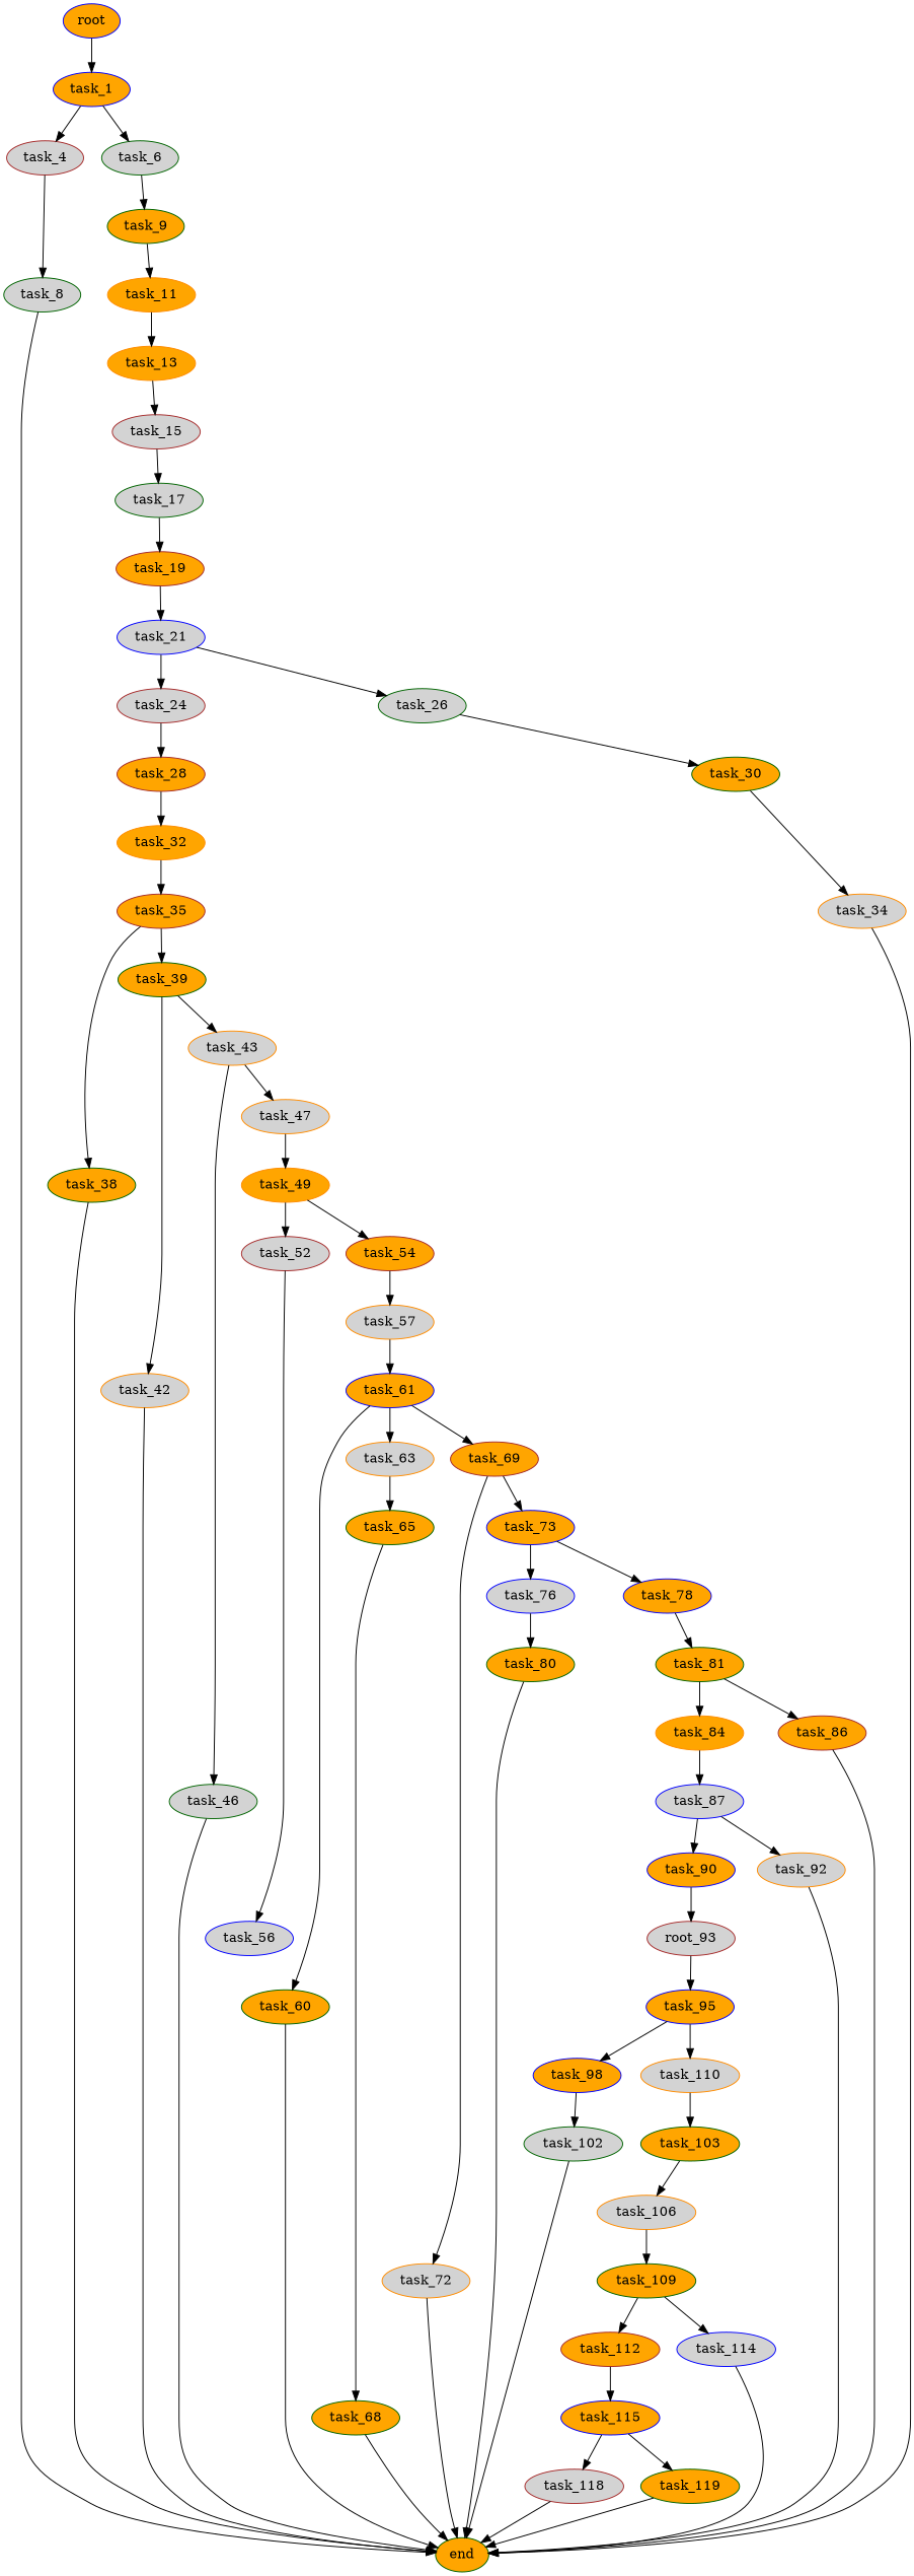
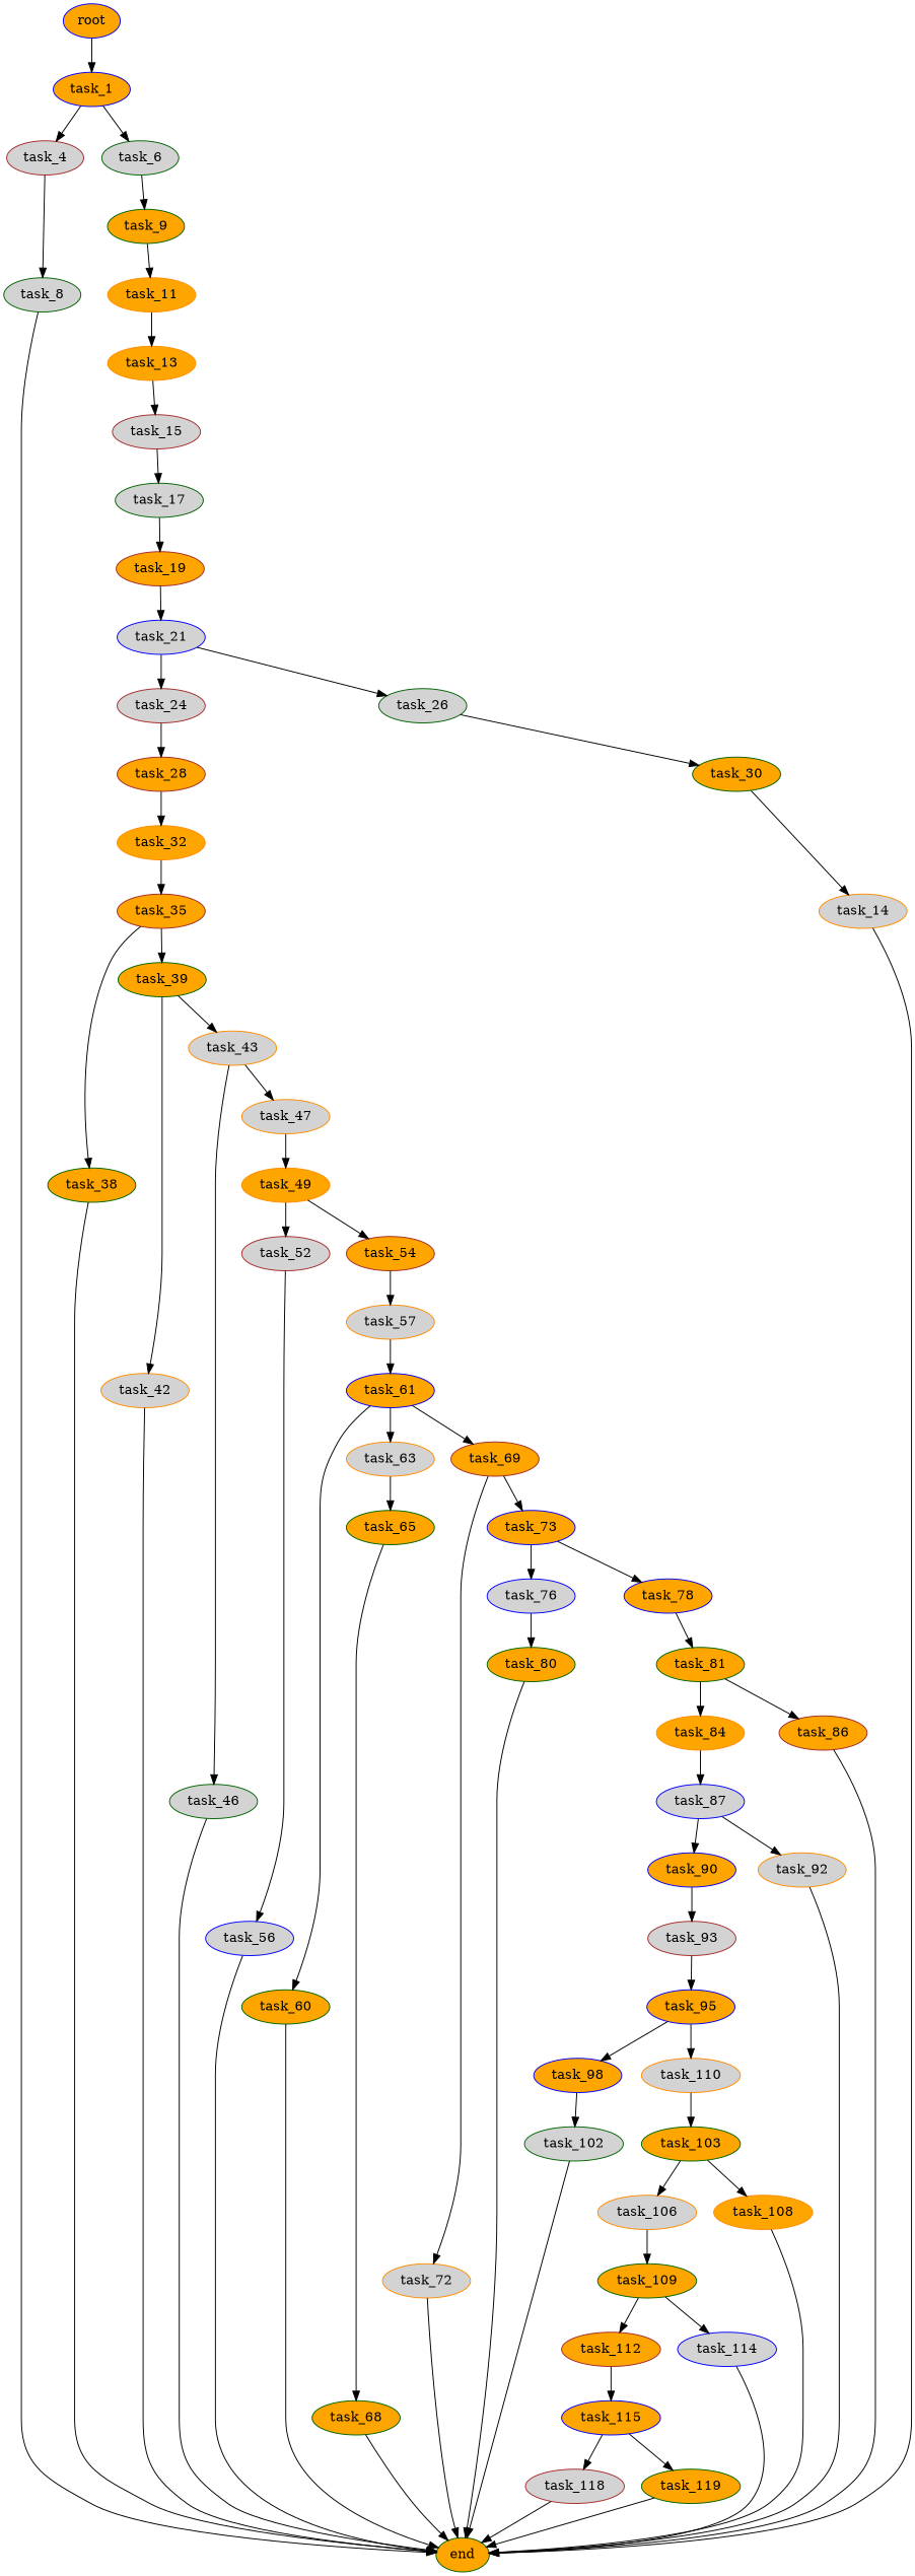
  digraph {
    node [color=darkgreen fillcolor=orange style=filled]
    root [color=blue]
    task_1 [color=blue]
    task_4 [color=brown fillcolor=lightgrey]
    task_6 [fillcolor=lightgrey]
    task_8 [fillcolor=lightgrey]
    task_9
    end
    task_11 [color=darkorange]
    task_13 [color=darkorange]
    task_15 [color=brown fillcolor=lightgrey]
    task_17 [fillcolor=lightgrey]
    task_19 [color=brown]
    task_21 [color=blue fillcolor=lightgrey]
    task_24 [color=brown fillcolor=lightgrey]
    task_26 [fillcolor=lightgrey]
    task_28 [color=brown]
    task_30
    task_32 [color=darkorange]
-   task_34 [color=darkorange fillcolor=lightgrey]
+   task_34 [color=darkorange fillcolor=lightgrey label=task_14]
    task_35 [color=brown]
    task_38
    task_39
    task_42 [color=darkorange fillcolor=lightgrey]
    task_43 [color=darkorange fillcolor=lightgrey]
    task_46 [fillcolor=lightgrey]
    task_47 [color=darkorange fillcolor=lightgrey]
    task_49 [color=darkorange]
    task_52 [color=brown fillcolor=lightgrey]
    task_54 [color=brown]
    task_56 [color=blue fillcolor=lightgrey]
    task_57 [color=darkorange fillcolor=lightgrey]
    task_61 [color=blue]
    task_60
    task_63 [color=darkorange fillcolor=lightgrey]
    task_69 [color=brown]
    task_65
    task_68
    task_72 [color=darkorange fillcolor=lightgrey]
    task_73 [color=blue]
    task_76 [color=blue fillcolor=lightgrey]
    task_78 [color=blue]
    task_80
    task_81
    task_84 [color=darkorange]
    task_86 [color=brown]
    task_87 [color=blue fillcolor=lightgrey]
    task_90 [color=blue]
    task_92 [color=darkorange fillcolor=lightgrey]
-   task_93 [color=brown fillcolor=lightgrey label=root_93]
+   task_93 [color=brown fillcolor=lightgrey]
    task_95 [color=blue]
    task_98 [color=blue]
    n52 [color=darkorange fillcolor=lightgrey label=task_110]
    task_102 [fillcolor=lightgrey]
    task_103
    task_106 [color=darkorange fillcolor=lightgrey]
+   task_108 [color=darkorange]
    task_109
    task_112 [color=brown]
    task_114 [color=blue fillcolor=lightgrey]
    task_115 [color=blue]
    task_118 [color=brown fillcolor=lightgrey]
    task_119
    root -> task_1
    task_1 -> task_4
    task_1 -> task_6
    task_4 -> task_8
    task_6 -> task_9
    task_8 -> end
    task_9 -> task_11
    task_11 -> task_13
    task_13 -> task_15
    task_15 -> task_17
    task_17 -> task_19
    task_19 -> task_21
    task_21 -> task_24
    task_21 -> task_26
    task_24 -> task_28
    task_26 -> task_30
    task_28 -> task_32
    task_30 -> task_34
    task_32 -> task_35
    task_34 -> end
    task_35 -> task_38
    task_35 -> task_39
    task_38 -> end
    task_39 -> task_42
    task_39 -> task_43
    task_42 -> end
    task_43 -> task_46
    task_43 -> task_47
    task_46 -> end
    task_47 -> task_49
    task_49 -> task_52
    task_49 -> task_54
    task_52 -> task_56
    task_54 -> task_57
+   task_56 -> end
    task_57 -> task_61
    task_61 -> task_60
    task_61 -> task_63
    task_61 -> task_69
    task_60 -> end
    task_63 -> task_65
    task_69 -> task_72
    task_69 -> task_73
    task_65 -> task_68
    task_68 -> end
    task_72 -> end
    task_73 -> task_76
    task_73 -> task_78
    task_76 -> task_80
    task_78 -> task_81
    task_80 -> end
    task_81 -> task_84
    task_81 -> task_86
    task_84 -> task_87
    task_86 -> end
    task_87 -> task_90
    task_87 -> task_92
    task_90 -> task_93
    task_92 -> end
    task_93 -> task_95
    task_95 -> task_98
    task_95 -> n52
    task_98 -> task_102
    n52 -> task_103
    task_102 -> end
    task_103 -> task_106
+   task_103 -> task_108
    task_106 -> task_109
+   task_108 -> end
    task_109 -> task_112
    task_109 -> task_114
    task_112 -> task_115
    task_114 -> end
    task_115 -> task_118
    task_115 -> task_119
    task_118 -> end
    task_119 -> end
  }
